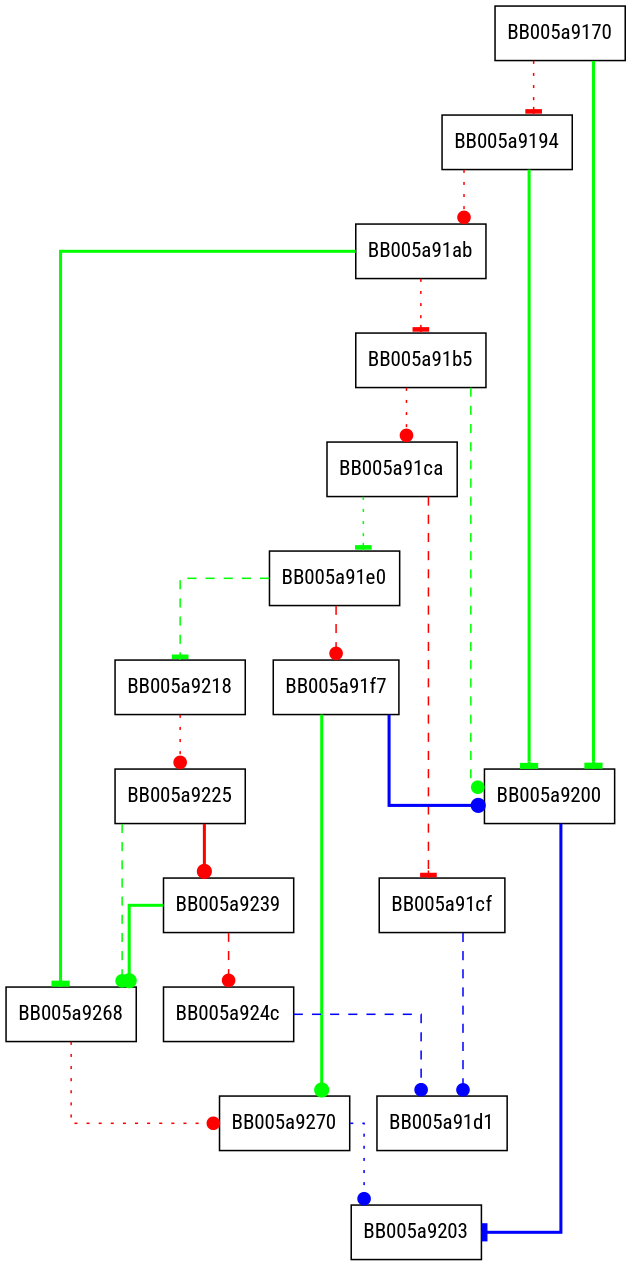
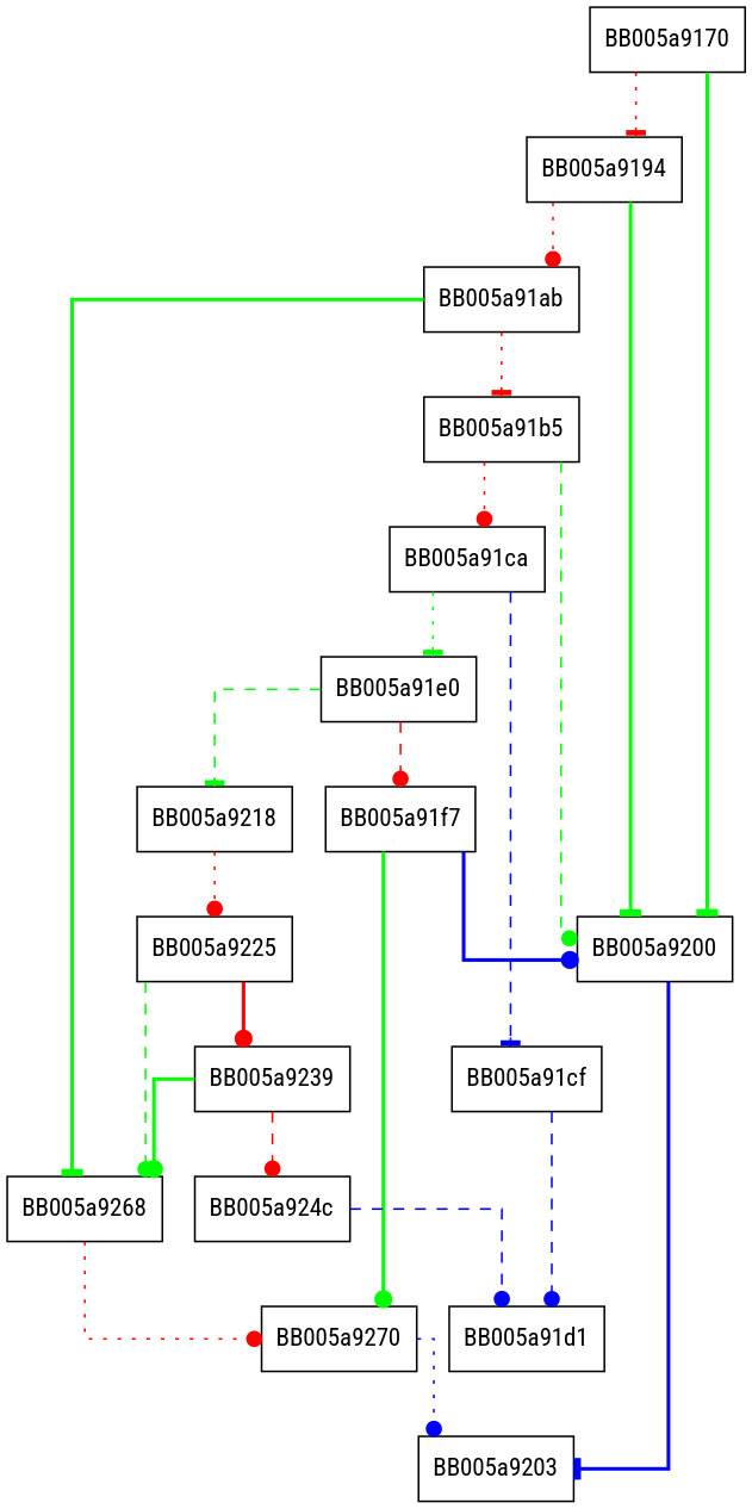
  digraph {
    fontname="Roboto Condensed"
    splines=ortho
    node [fontname="Roboto Condensed" shape=box]
    edge [arrowhead=dot color=red fontname="Roboto Condensed" style=bold]
    BB005a9170
    BB005a9200
    BB005a9194
    BB005a9203
    BB005a91ab
    BB005a91b5
    BB005a9268
    BB005a91ca
    BB005a91e0
    BB005a91cf
    BB005a9218
    BB005a91f7
    BB005a91d1
    BB005a9225
    BB005a9270
    BB005a9239
    BB005a924c
    BB005a9170 -> BB005a9200 [arrowhead=tee color=green]
    BB005a9170 -> BB005a9194 [arrowhead=tee style=dotted]
    BB005a9200 -> BB005a9203 [arrowhead=tee color=blue]
    BB005a9194 -> BB005a9200 [arrowhead=tee color=green]
    BB005a9194 -> BB005a91ab [style=dotted]
    BB005a91ab -> BB005a91b5 [arrowhead=tee style=dotted]
    BB005a91ab -> BB005a9268 [arrowhead=tee color=green]
    BB005a91b5 -> BB005a9200 [color=green style=dashed]
    BB005a91b5 -> BB005a91ca [style=dotted]
    BB005a9268 -> BB005a9270 [style=dotted]
    BB005a91ca -> BB005a91e0 [arrowhead=tee color=green style=dotted]
-   BB005a91ca -> BB005a91cf [arrowhead=tee style=dashed]
+   BB005a91ca -> BB005a91cf [arrowhead=tee color=blue style=dashed]
    BB005a91e0 -> BB005a9218 [arrowhead=tee color=green style=dashed]
    BB005a91e0 -> BB005a91f7 [style=dashed]
    BB005a91cf -> BB005a91d1 [color=blue style=dashed]
    BB005a9218 -> BB005a9225 [style=dotted]
    BB005a91f7 -> BB005a9200 [color=blue]
    BB005a91f7 -> BB005a9270 [color=green]
    BB005a9225 -> BB005a9268 [color=green style=dashed]
    BB005a9225 -> BB005a9239
    BB005a9270 -> BB005a9203 [color=blue style=dotted]
    BB005a9239 -> BB005a9268 [color=green]
    BB005a9239 -> BB005a924c [style=dashed]
    BB005a924c -> BB005a91d1 [color=blue style=dashed]
  }
